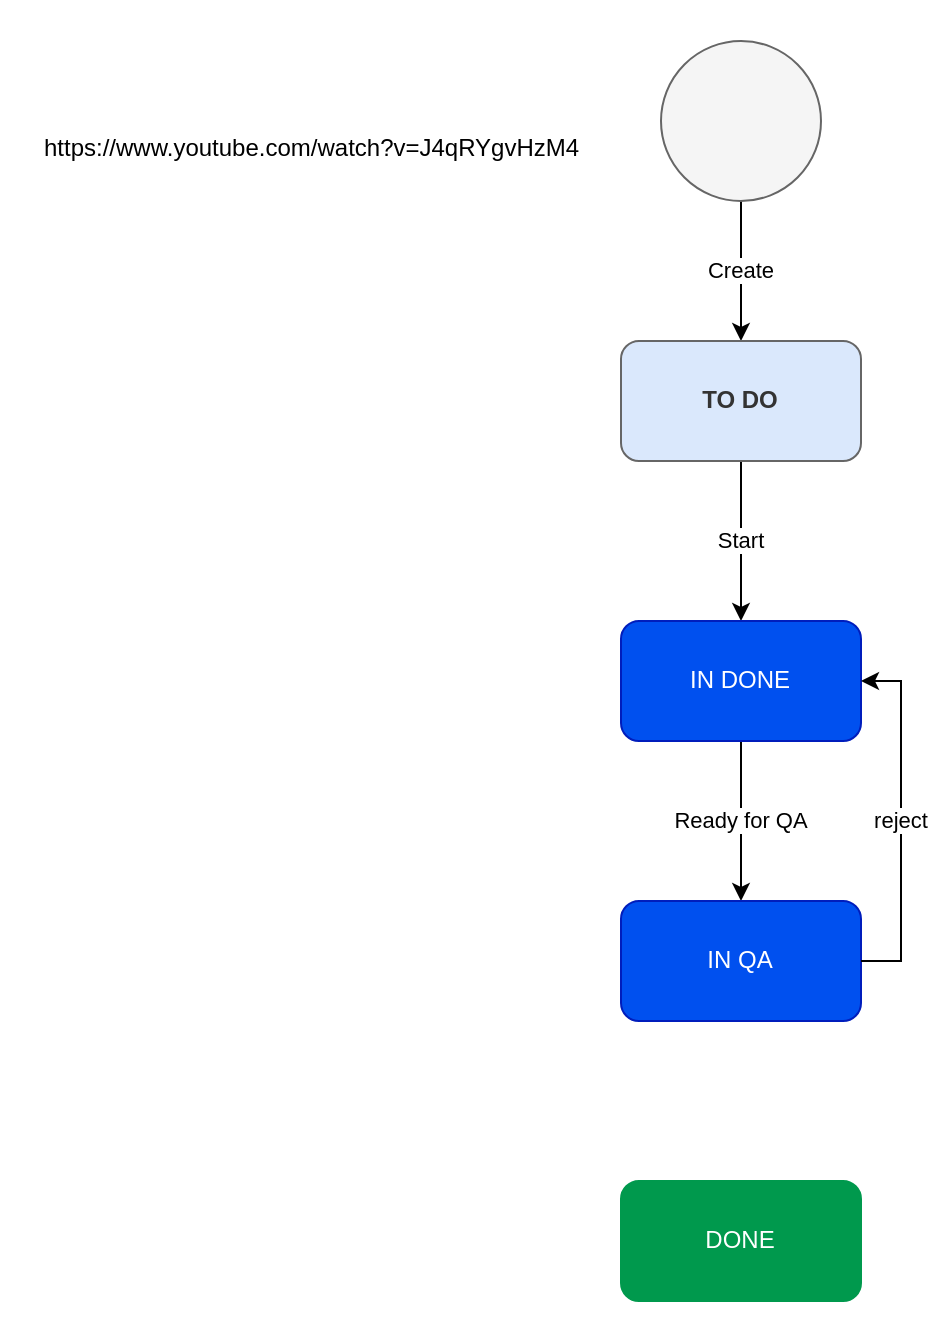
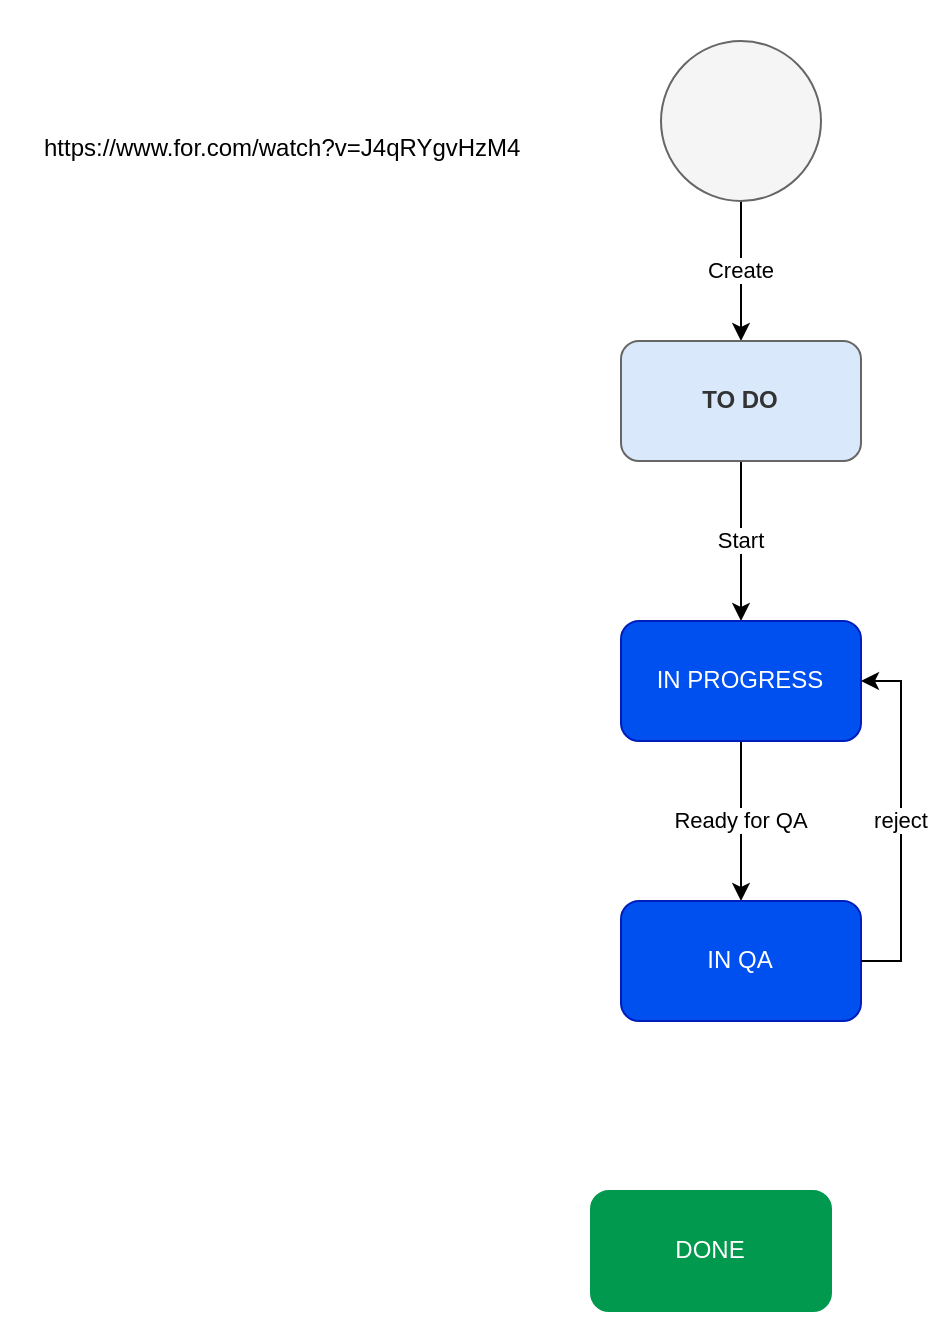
  <mxCell id="0" />
  <mxCell id="1" parent="0" />
  <mxCell id="2" value="&lt;font color=&quot;#000000&quot;&gt;Create&lt;/font&gt;" style="edgeStyle=orthogonalEdgeStyle;rounded=0;orthogonalLoop=1;jettySize=auto;html=1;fontColor=#FFFFFF;" parent="1" source="3" target="5" edge="1"><mxGeometry relative="1" as="geometry"><Array as="points"><mxPoint x="370" y="140" /><mxPoint x="370" y="140" /></Array></mxGeometry></mxCell>
  <mxCell id="3" value="" style="ellipse;whiteSpace=wrap;html=1;aspect=fixed;fillColor=#f5f5f5;fontColor=#333333;strokeColor=#666666;" parent="1" vertex="1"><mxGeometry x="330" y="20" width="80" height="80" as="geometry" /></mxCell>
  <mxCell id="4" value="Start" style="edgeStyle=orthogonalEdgeStyle;rounded=0;orthogonalLoop=1;jettySize=auto;html=1;" parent="1" source="5" target="7" edge="1"><mxGeometry relative="1" as="geometry" /></mxCell>
  <mxCell id="5" value="&lt;b&gt;TO DO&lt;/b&gt;" style="rounded=1;whiteSpace=wrap;html=1;fillColor=#dae8fc;fontColor=#333333;strokeColor=#666666;" parent="1" vertex="1"><mxGeometry x="310" y="170" width="120" height="60" as="geometry" /></mxCell>
  <mxCell id="6" value="Ready for QA" style="edgeStyle=orthogonalEdgeStyle;rounded=0;orthogonalLoop=1;jettySize=auto;html=1;" parent="1" source="7" target="8" edge="1"><mxGeometry relative="1" as="geometry" /></mxCell>
- <mxCell id="7" value="IN DONE" style="rounded=1;whiteSpace=wrap;html=1;fillColor=#0050ef;fontColor=#ffffff;strokeColor=#001DBC;" parent="1" vertex="1"><mxGeometry x="310" y="310" width="120" height="60" as="geometry" /></mxCell>
+ <mxCell id="7" value="IN PROGRESS" style="rounded=1;whiteSpace=wrap;html=1;fillColor=#0050ef;fontColor=#ffffff;strokeColor=#001DBC;" parent="1" vertex="1"><mxGeometry x="310" y="310" width="120" height="60" as="geometry" /></mxCell>
  <mxCell id="8" value="IN QA" style="rounded=1;whiteSpace=wrap;html=1;fillColor=#0050ef;fontColor=#ffffff;strokeColor=#001DBC;" parent="1" vertex="1"><mxGeometry x="310" y="450" width="120" height="60" as="geometry" /></mxCell>
  <mxCell id="9" value="reject" style="edgeStyle=orthogonalEdgeStyle;rounded=0;orthogonalLoop=1;jettySize=auto;html=1;exitX=1;exitY=0.5;exitDx=0;exitDy=0;entryX=1;entryY=0.5;entryDx=0;entryDy=0;" parent="1" source="8" target="7" edge="1"><mxGeometry relative="1" as="geometry"><mxPoint x="500" y="340" as="targetPoint" /></mxGeometry></mxCell>
- <mxCell id="10" value="&lt;font color=&quot;#ffffff&quot;&gt;DONE&lt;/font&gt;" style="rounded=1;whiteSpace=wrap;html=1;fillColor=#00994D;strokeColor=#00994D;" parent="1" vertex="1"><mxGeometry x="310" y="590" width="120" height="60" as="geometry" /></mxCell>
- <mxCell id="11" value="https://www.youtube.com/watch?v=J4qRYgvHzM4" style="text;whiteSpace=wrap;html=1;" vertex="1" parent="1"><mxGeometry x="20" y="60" width="290" height="30" as="geometry" /></mxCell>
+ <mxCell id="10" value="&lt;font color=&quot;#ffffff&quot;&gt;DONE&lt;/font&gt;" style="rounded=1;whiteSpace=wrap;html=1;fillColor=#00994D;strokeColor=#00994D;" parent="1" vertex="1"><mxGeometry x="295" y="595" width="120" height="60" as="geometry" /></mxCell>
+ <mxCell id="11" value="https://www.for.com/watch?v=J4qRYgvHzM4" style="text;whiteSpace=wrap;html=1;" vertex="1" parent="1"><mxGeometry x="20" y="60" width="290" height="30" as="geometry" /></mxCell>
